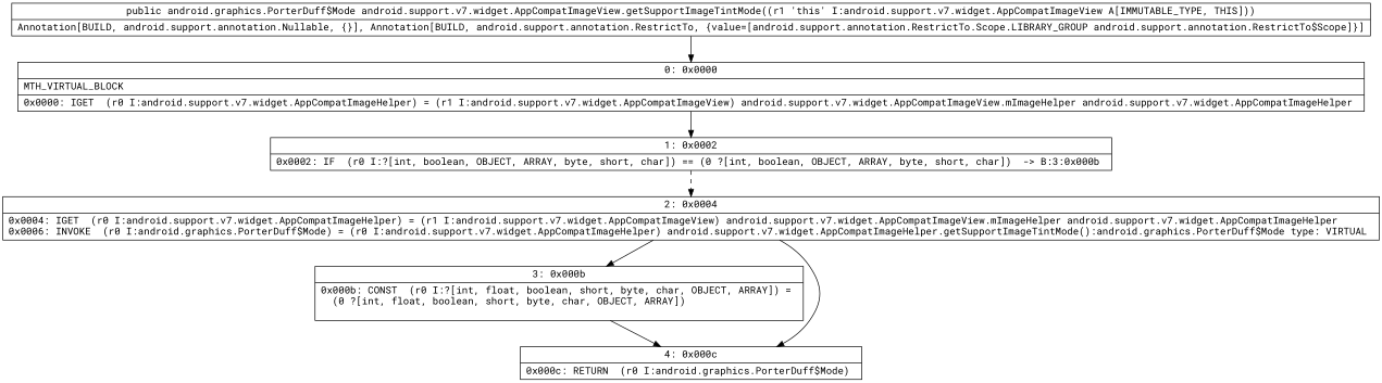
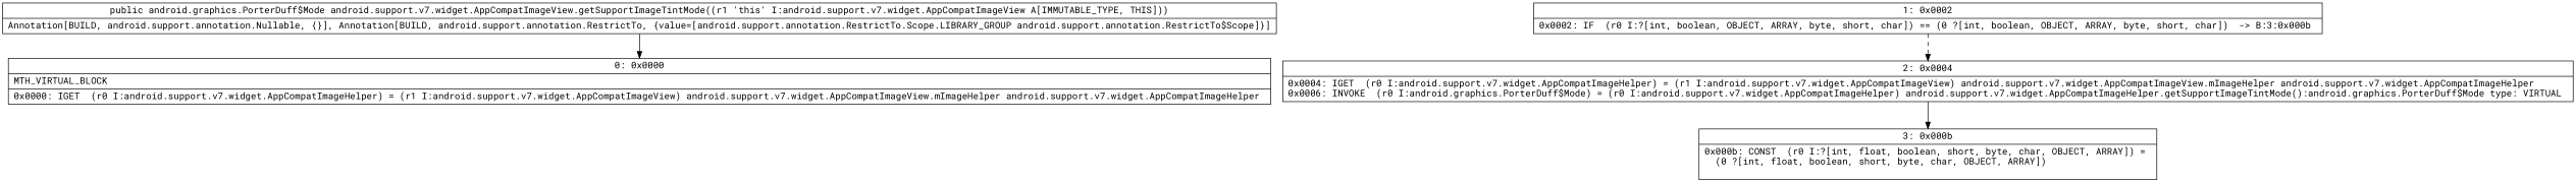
  digraph {
    fontname="Roboto Mono"
    node [fontname="Roboto Mono" shape=record]
    edge [fontname="Roboto Mono"]
    n1 [label="{0\:\ 0x0000|MTH_VIRTUAL_BLOCK\l|0x0000: IGET  (r0 I:android.support.v7.widget.AppCompatImageHelper) = (r1 I:android.support.v7.widget.AppCompatImageView) android.support.v7.widget.AppCompatImageView.mImageHelper android.support.v7.widget.AppCompatImageHelper \l}"]
    n2 [label="{1\:\ 0x0002|0x0002: IF  (r0 I:?[int, boolean, OBJECT, ARRAY, byte, short, char]) == (0 ?[int, boolean, OBJECT, ARRAY, byte, short, char])  \-\> B:3:0x000b \l}"]
    n3 [label="{2\:\ 0x0004|0x0004: IGET  (r0 I:android.support.v7.widget.AppCompatImageHelper) = (r1 I:android.support.v7.widget.AppCompatImageView) android.support.v7.widget.AppCompatImageView.mImageHelper android.support.v7.widget.AppCompatImageHelper \l0x0006: INVOKE  (r0 I:android.graphics.PorterDuff$Mode) = (r0 I:android.support.v7.widget.AppCompatImageHelper) android.support.v7.widget.AppCompatImageHelper.getSupportImageTintMode():android.graphics.PorterDuff$Mode type: VIRTUAL \l}"]
    n4 [label="{3\:\ 0x000b|0x000b: CONST  (r0 I:?[int, float, boolean, short, byte, char, OBJECT, ARRAY]) = \l  (0 ?[int, float, boolean, short, byte, char, OBJECT, ARRAY])\l \l}"]
-   n5 [label="{4\:\ 0x000c|0x000c: RETURN  (r0 I:android.graphics.PorterDuff$Mode) \l}"]
    n6 [label="{public android.graphics.PorterDuff$Mode android.support.v7.widget.AppCompatImageView.getSupportImageTintMode((r1 'this' I:android.support.v7.widget.AppCompatImageView A[IMMUTABLE_TYPE, THIS]))  | Annotation[BUILD, android.support.annotation.Nullable, \{\}], Annotation[BUILD, android.support.annotation.RestrictTo, \{value=[android.support.annotation.RestrictTo.Scope.LIBRARY_GROUP android.support.annotation.RestrictTo$Scope]\}]\l}"]
-   n1 -> n2
    n2 -> n3 [style=dashed]
    n3 -> n4
-   n3 -> n5
-   n4 -> n5
    n6 -> n1
  }
